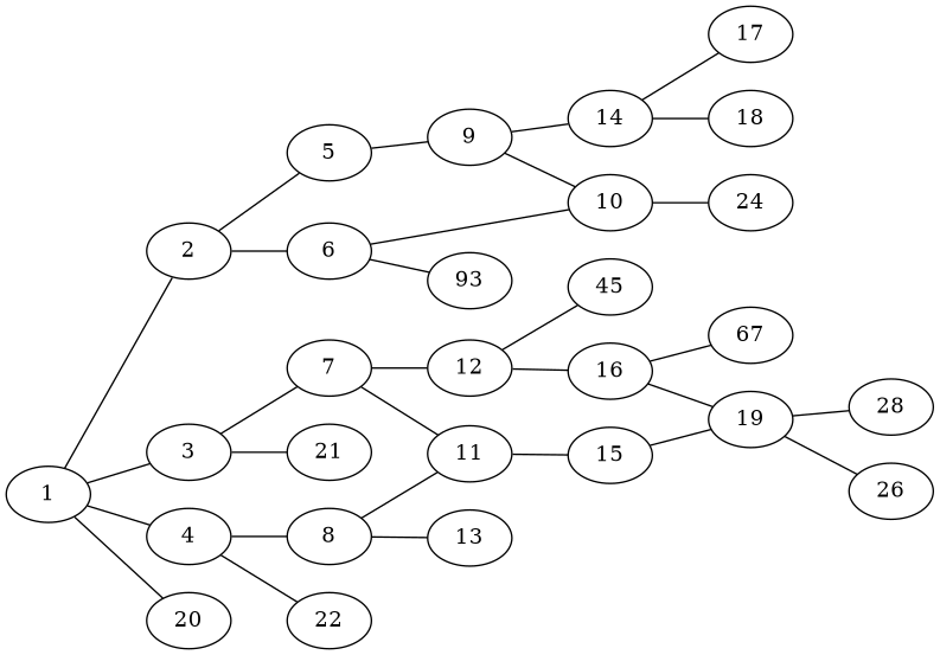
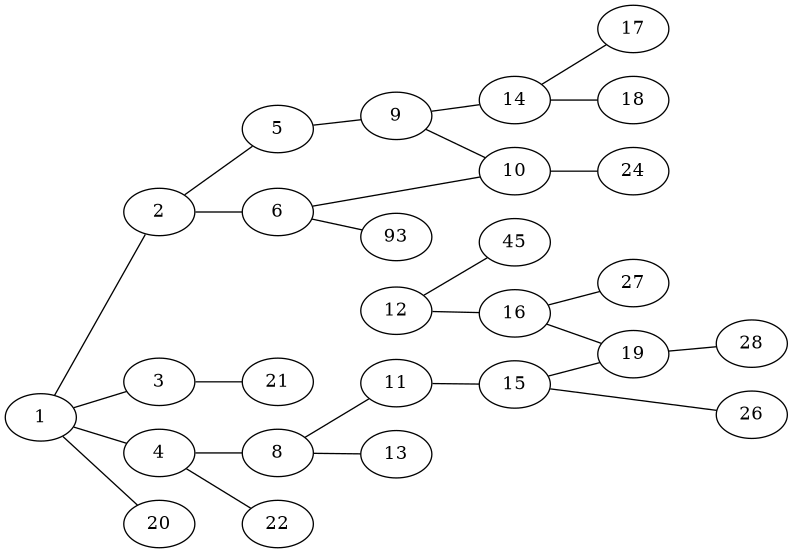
  graph {
    rankdir=LR
    node [chem=C]
    edge [valence=1]
    1
    2
    3 [chem=N]
    4 [chem=N]
    20 [chem=H]
    5 [chem=S]
    6
-   7
    21 [chem=H]
    8
    22 [chem=H]
    9
    10
    n14 [chem=H label=93]
    11
    12
    13 [chem=O]
    14 [chem=N]
    24 [chem=H]
    15
    16
    n22 [chem=H label=45]
    17 [chem=O]
    18 [chem=O]
    19
    26 [chem=H]
-   27 [chem=H label=67]
+   27 [chem=H]
    28 [chem=H]
    1 -- 2
    1 -- 3
    1 -- 4
    1 -- 20
    2 -- 5
    2 -- 6 [valence=2]
-   3 -- 7
    3 -- 21
    4 -- 8
    4 -- 22
    5 -- 9
    6 -- 10
    6 -- n14
-   7 -- 11 [valence=2]
-   7 -- 12
    8 -- 11
    8 -- 13 [valence=2]
    9 -- 10 [valence=2]
    9 -- 14
    10 -- 24
    11 -- 15
    12 -- 16 [valence=2]
    12 -- n22
    14 -- 17 [valence=2]
    14 -- 18
    15 -- 19 [valence=2]
-   19 -- 26
+   15 -- 26
    16 -- 19
    16 -- 27
    19 -- 28
  }
